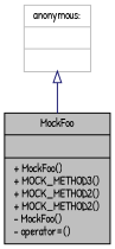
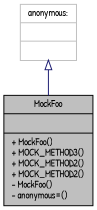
  digraph {
    fontname="Patrick Hand"
    node [fontname="Patrick Hand" fontsize=10 shape=record]
-   n1 [color=black fillcolor=grey75 fontcolor=black height=0.2 label="{MockFoo\n||+ MockFoo()\l+ MOCK_METHOD3()\l+ MOCK_METHOD2()\l+ MOCK_METHOD2()\l- MockFoo()\l- operator=()\l}" style=filled width=0.4]
+   n1 [color=black fillcolor=grey75 fontcolor=black height=0.2 label="{MockFoo\n||+ MockFoo()\l+ MOCK_METHOD3()\l+ MOCK_METHOD2()\l+ MOCK_METHOD2()\l- MockFoo()\l- anonymous=()\l}" style=filled width=0.4]
    n2 [color=grey75 height=0.2 label="{anonymous:\n||}" width=0.4]
    n2 -> n1 [arrowtail=onormal color=midnightblue dir=back fontname="Patrick Hand" fontsize=10 labelfontname=Helvetica labelfontsize=10 style=solid]
  }
